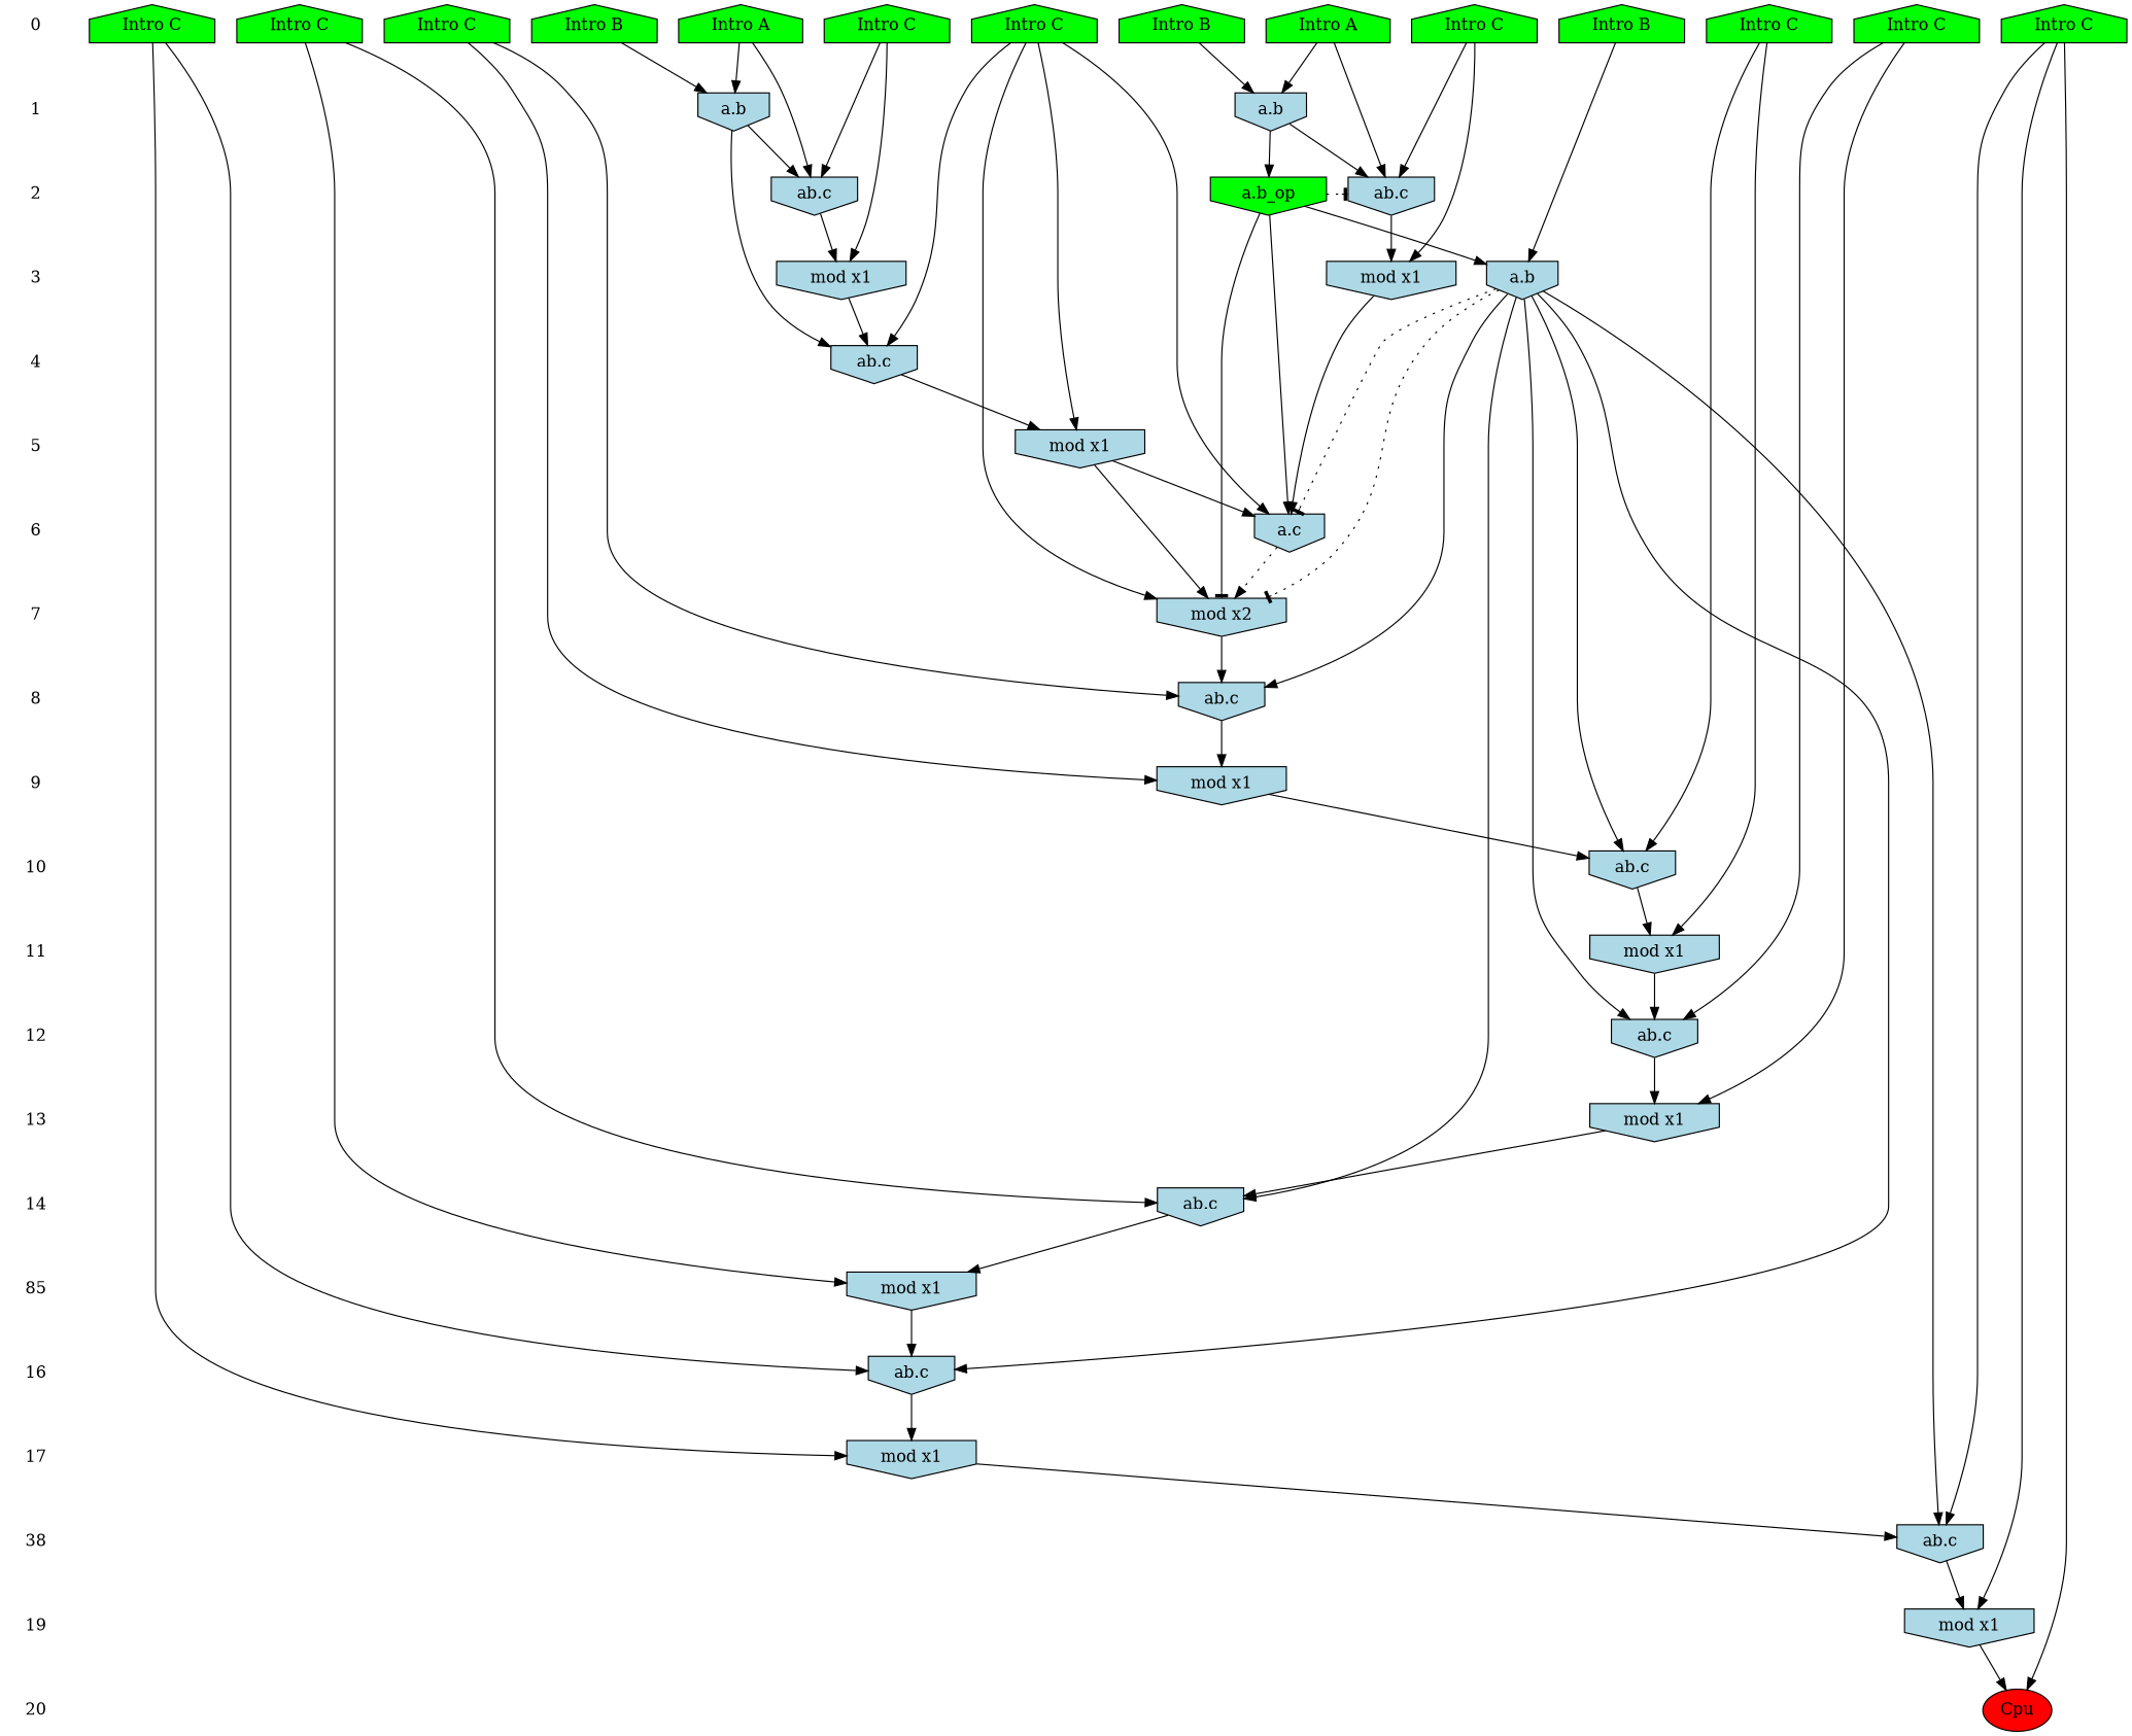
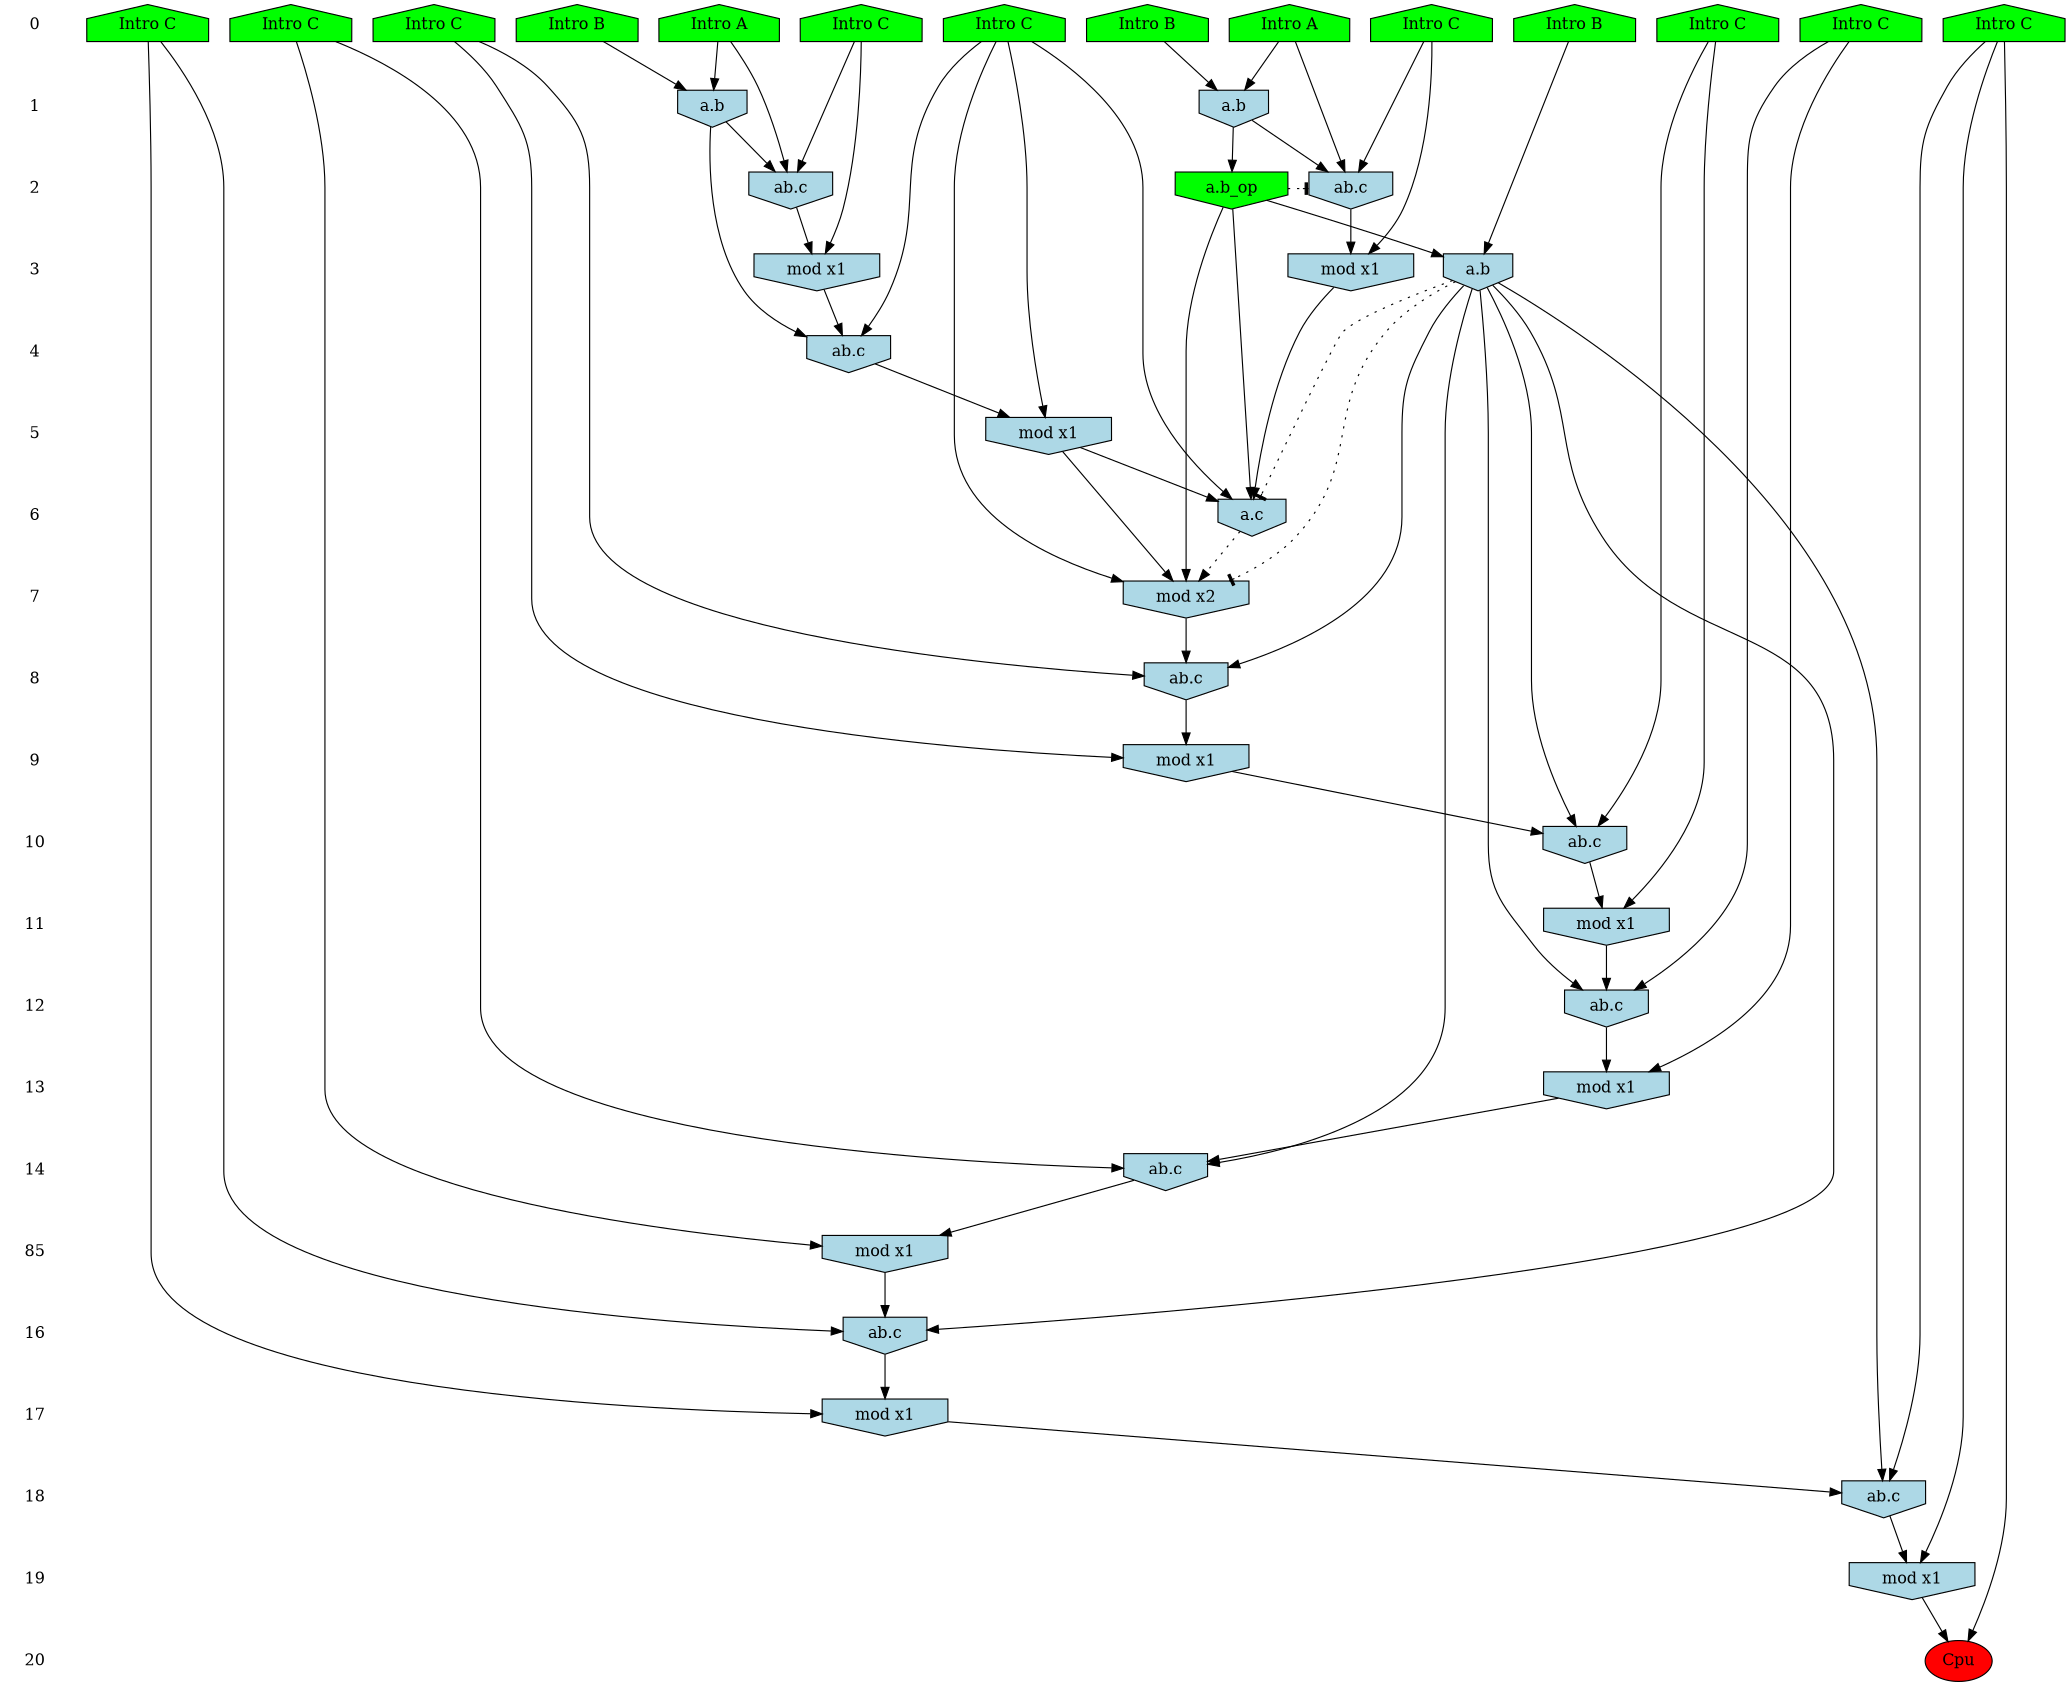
  digraph {
    ranksep=.5
    node [shape=invhouse fillcolor=lightblue style=filled]
    0 [shape=plaintext fillcolor="" style=""]
    n2 [fillcolor=green label="Intro B" shape=house]
    n3 [fillcolor=green label="Intro A" shape=house]
    n4 [fillcolor=green label="Intro B" shape=house]
    n5 [fillcolor=green label="Intro B" shape=house]
    n6 [fillcolor=green label="Intro A" shape=house]
    n7 [fillcolor=green label="Intro C" shape=house]
    n8 [fillcolor=green label="Intro C" shape=house]
    n9 [fillcolor=green label="Intro C" shape=house]
    n10 [fillcolor=green label="Intro C" shape=house]
    n11 [fillcolor=green label="Intro C" shape=house]
    n12 [fillcolor=green label="Intro C" shape=house]
    n13 [fillcolor=green label="Intro C" shape=house]
    n14 [fillcolor=green label="Intro C" shape=house]
    n15 [fillcolor=green label="Intro C" shape=house]
    1 [shape=plaintext fillcolor="" style=""]
    n17 [label="a.b"]
    n18 [label="a.b"]
    2 [shape=plaintext fillcolor="" style=""]
    n20 [label="ab.c"]
    n21 [label="ab.c"]
    n22 [fillcolor=green label="a.b_op"]
    3 [shape=plaintext fillcolor="" style=""]
    n24 [label="mod x1"]
    n25 [label="mod x1"]
    n26 [label="a.b"]
    4 [shape=plaintext fillcolor="" style=""]
    n28 [label="ab.c"]
    5 [shape=plaintext fillcolor="" style=""]
    n30 [label="mod x1"]
    n31 [label=85 shape=plaintext fillcolor="" style=""]
    n32 [label="mod x1"]
    6 [shape=plaintext fillcolor="" style=""]
    n34 [label="a.c"]
    7 [shape=plaintext fillcolor="" style=""]
    n36 [label="mod x2"]
    8 [shape=plaintext fillcolor="" style=""]
    n38 [label="ab.c"]
    9 [shape=plaintext fillcolor="" style=""]
    n40 [label="mod x1"]
    10 [shape=plaintext fillcolor="" style=""]
    n42 [label="ab.c"]
    11 [shape=plaintext fillcolor="" style=""]
    n44 [label="mod x1"]
    12 [shape=plaintext fillcolor="" style=""]
    n46 [label="ab.c"]
    13 [shape=plaintext fillcolor="" style=""]
    n48 [label="mod x1"]
    14 [shape=plaintext fillcolor="" style=""]
    n50 [label="ab.c"]
    16 [shape=plaintext fillcolor="" style=""]
    n52 [label="ab.c"]
    17 [shape=plaintext fillcolor="" style=""]
    n54 [label="mod x1"]
-   18 [shape=plaintext label=38 fillcolor="" style=""]
+   18 [shape=plaintext fillcolor="" style=""]
    n56 [label="ab.c"]
    19 [shape=plaintext fillcolor="" style=""]
    n58 [label="mod x1"]
    20 [shape=plaintext fillcolor="" style=""]
    n60 [fillcolor=red label=Cpu shape=""]
    subgraph sub_1 {
      rank=same
      0
      n2
      n3
      n4
      n5
      n6
      n7
      n8
      n9
      n10
      n11
      n12
      n13
      n14
      n15
    }
    subgraph sub_2 {
      rank=same
      1
      n17
      n18
    }
    subgraph sub_3 {
      rank=same
      2
      n20
      n21
      n22
    }
    subgraph sub_4 {
      rank=same
      3
      n24
      n25
      n26
    }
    subgraph sub_5 {
      rank=same
      4
      n28
    }
    subgraph sub_6 {
      rank=same
      5
      n30
    }
    subgraph sub_7 {
      rank=same
      n31
      n32
    }
    subgraph sub_8 {
      rank=same
      6
      n34
    }
    subgraph sub_9 {
      rank=same
      7
      n36
    }
    subgraph sub_10 {
      rank=same
      8
      n38
    }
    subgraph sub_11 {
      rank=same
      9
      n40
    }
    subgraph sub_12 {
      rank=same
      10
      n42
    }
    subgraph sub_13 {
      rank=same
      11
      n44
    }
    subgraph sub_14 {
      rank=same
      12
      n46
    }
    subgraph sub_15 {
      rank=same
      13
      n48
    }
    subgraph sub_16 {
      rank=same
      14
      n50
    }
    subgraph sub_17 {
      rank=same
      16
      n52
    }
    subgraph sub_18 {
      rank=same
      17
      n54
    }
    subgraph sub_19 {
      rank=same
      18
      n56
    }
    subgraph sub_20 {
      rank=same
      19
      n58
    }
    subgraph sub_21 {
      rank=same
      20
      n60
    }
    0 -> 1 [style=invis]
    n2 -> n17
    n3 -> n17
    n3 -> n21
    n4 -> n18
    n5 -> n26
    n6 -> n18
    n6 -> n20
    n7 -> n28
    n7 -> n30
    n7 -> n34
    n7 -> n36
    n8 -> n21
    n8 -> n25
    n9 -> n38
    n9 -> n40
    n10 -> n42
    n10 -> n44
    n11 -> n46
    n11 -> n48
    n12 -> n52
    n12 -> n54
    n13 -> n20
    n13 -> n24
    n14 -> n56
    n14 -> n58
    n14 -> n60
    n15 -> n32
    n15 -> n50
    1 -> 2 [style=invis]
    n17 -> n21
    n17 -> n22
    n18 -> n20
    n18 -> n28
    2 -> 3 [style=invis]
    n20 -> n24
    n21 -> n25
    n22 -> n21 [arrowhead=tee style=dotted]
    n22 -> n26
    n22 -> n34
-   n22 -> n36 [arrowhead=tee]
+   n22 -> n36
    3 -> 4 [style=invis]
    n24 -> n28
    n25 -> n34
    n26 -> n34 [arrowhead=tee style=dotted]
    n26 -> n36 [arrowhead=tee style=dotted]
    n26 -> n38
    n26 -> n42
    n26 -> n46
    n26 -> n50
    n26 -> n52
    n26 -> n56
    4 -> 5 [style=invis]
    n28 -> n30
    5 -> 6 [style=invis]
    n30 -> n34
    n30 -> n36
    n31 -> 16 [style=invis]
    n32 -> n52
    6 -> 7 [style=invis]
    n34 -> n36 [style=dotted]
    7 -> 8 [style=invis]
    n36 -> n38
    8 -> 9 [style=invis]
    n38 -> n40
    9 -> 10 [style=invis]
    n40 -> n42
    10 -> 11 [style=invis]
    n42 -> n44
    11 -> 12 [style=invis]
    n44 -> n46
    12 -> 13 [style=invis]
    n46 -> n48
    13 -> 14 [style=invis]
    n48 -> n50
    14 -> n31 [style=invis]
    n50 -> n32
    16 -> 17 [style=invis]
    n52 -> n54
    17 -> 18 [style=invis]
    n54 -> n56
    18 -> 19 [style=invis]
    n56 -> n58
    19 -> 20 [style=invis]
    n58 -> n60
  }
